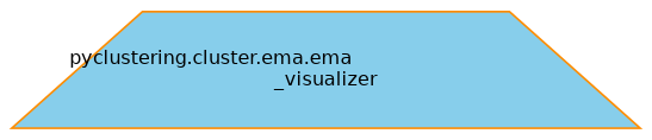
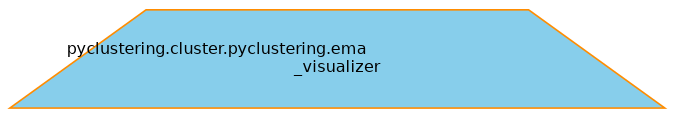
  digraph {
    rankdir=LR
-   n1 [color=darkorange fillcolor=skyblue fontname=Helvetica fontsize=10 height=0.2 label="pyclustering.cluster.ema.ema\l_visualizer" shape=trapezium style=filled width=0.4]
+   n1 [color=darkorange fillcolor=skyblue fontname=Helvetica fontsize=10 height=0.2 label="pyclustering.cluster.pyclustering.ema\l_visualizer" shape=trapezium style=filled width=0.4]
  }
